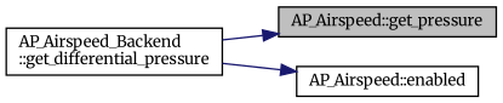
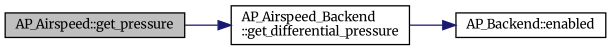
  digraph {
    fontname=Merriweather
    rankdir=LR
    node [color=black fillcolor=white fontname=Merriweather fontsize=10 shape=record style=filled]
    edge [color=midnightblue fontname=Merriweather fontsize=10 labelfontname=Helvetica labelfontsize=10 style=solid]
    n1 [fillcolor=grey75 fontcolor=black height=0.2 label="AP_Airspeed::get_pressure" width=0.4]
    n2 [height=0.2 label="AP_Airspeed_Backend\l::get_differential_pressure" width=0.4]
-   n3 [height=0.2 label="AP_Airspeed::enabled" width=0.4]
-   n2 -> n1
+   n3 [height=0.2 label="AP_Backend::enabled" width=0.4]
+   n1 -> n2
    n2 -> n3
  }
